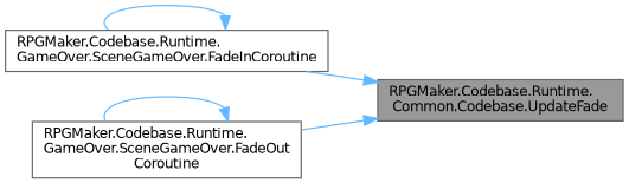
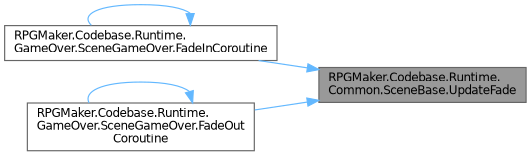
  digraph {
    rankdir=RL
    node [color=grey40 fillcolor=white fontname=Helvetica fontsize=10 shape=box style=filled]
    edge [color=steelblue1 dir=back fontname=Helvetica fontsize=10 labelfontname=Helvetica labelfontsize=10 style=solid]
-   n1 [color=gray40 fillcolor=grey60 fontcolor=black height=0.2 label="RPGMaker.Codebase.Runtime.\lCommon.Codebase.UpdateFade" width=0.4]
+   n1 [color=gray40 fillcolor=grey60 fontcolor=black height=0.2 label="RPGMaker.Codebase.Runtime.\lCommon.SceneBase.UpdateFade" width=0.4]
    n2 [height=0.2 label="RPGMaker.Codebase.Runtime.\lGameOver.SceneGameOver.FadeInCoroutine" width=0.4]
    n3 [height=0.2 label="RPGMaker.Codebase.Runtime.\lGameOver.SceneGameOver.FadeOut\lCoroutine" width=0.4]
    n1 -> n2
    n1 -> n3
    n2 -> n2
    n3 -> n3
  }
